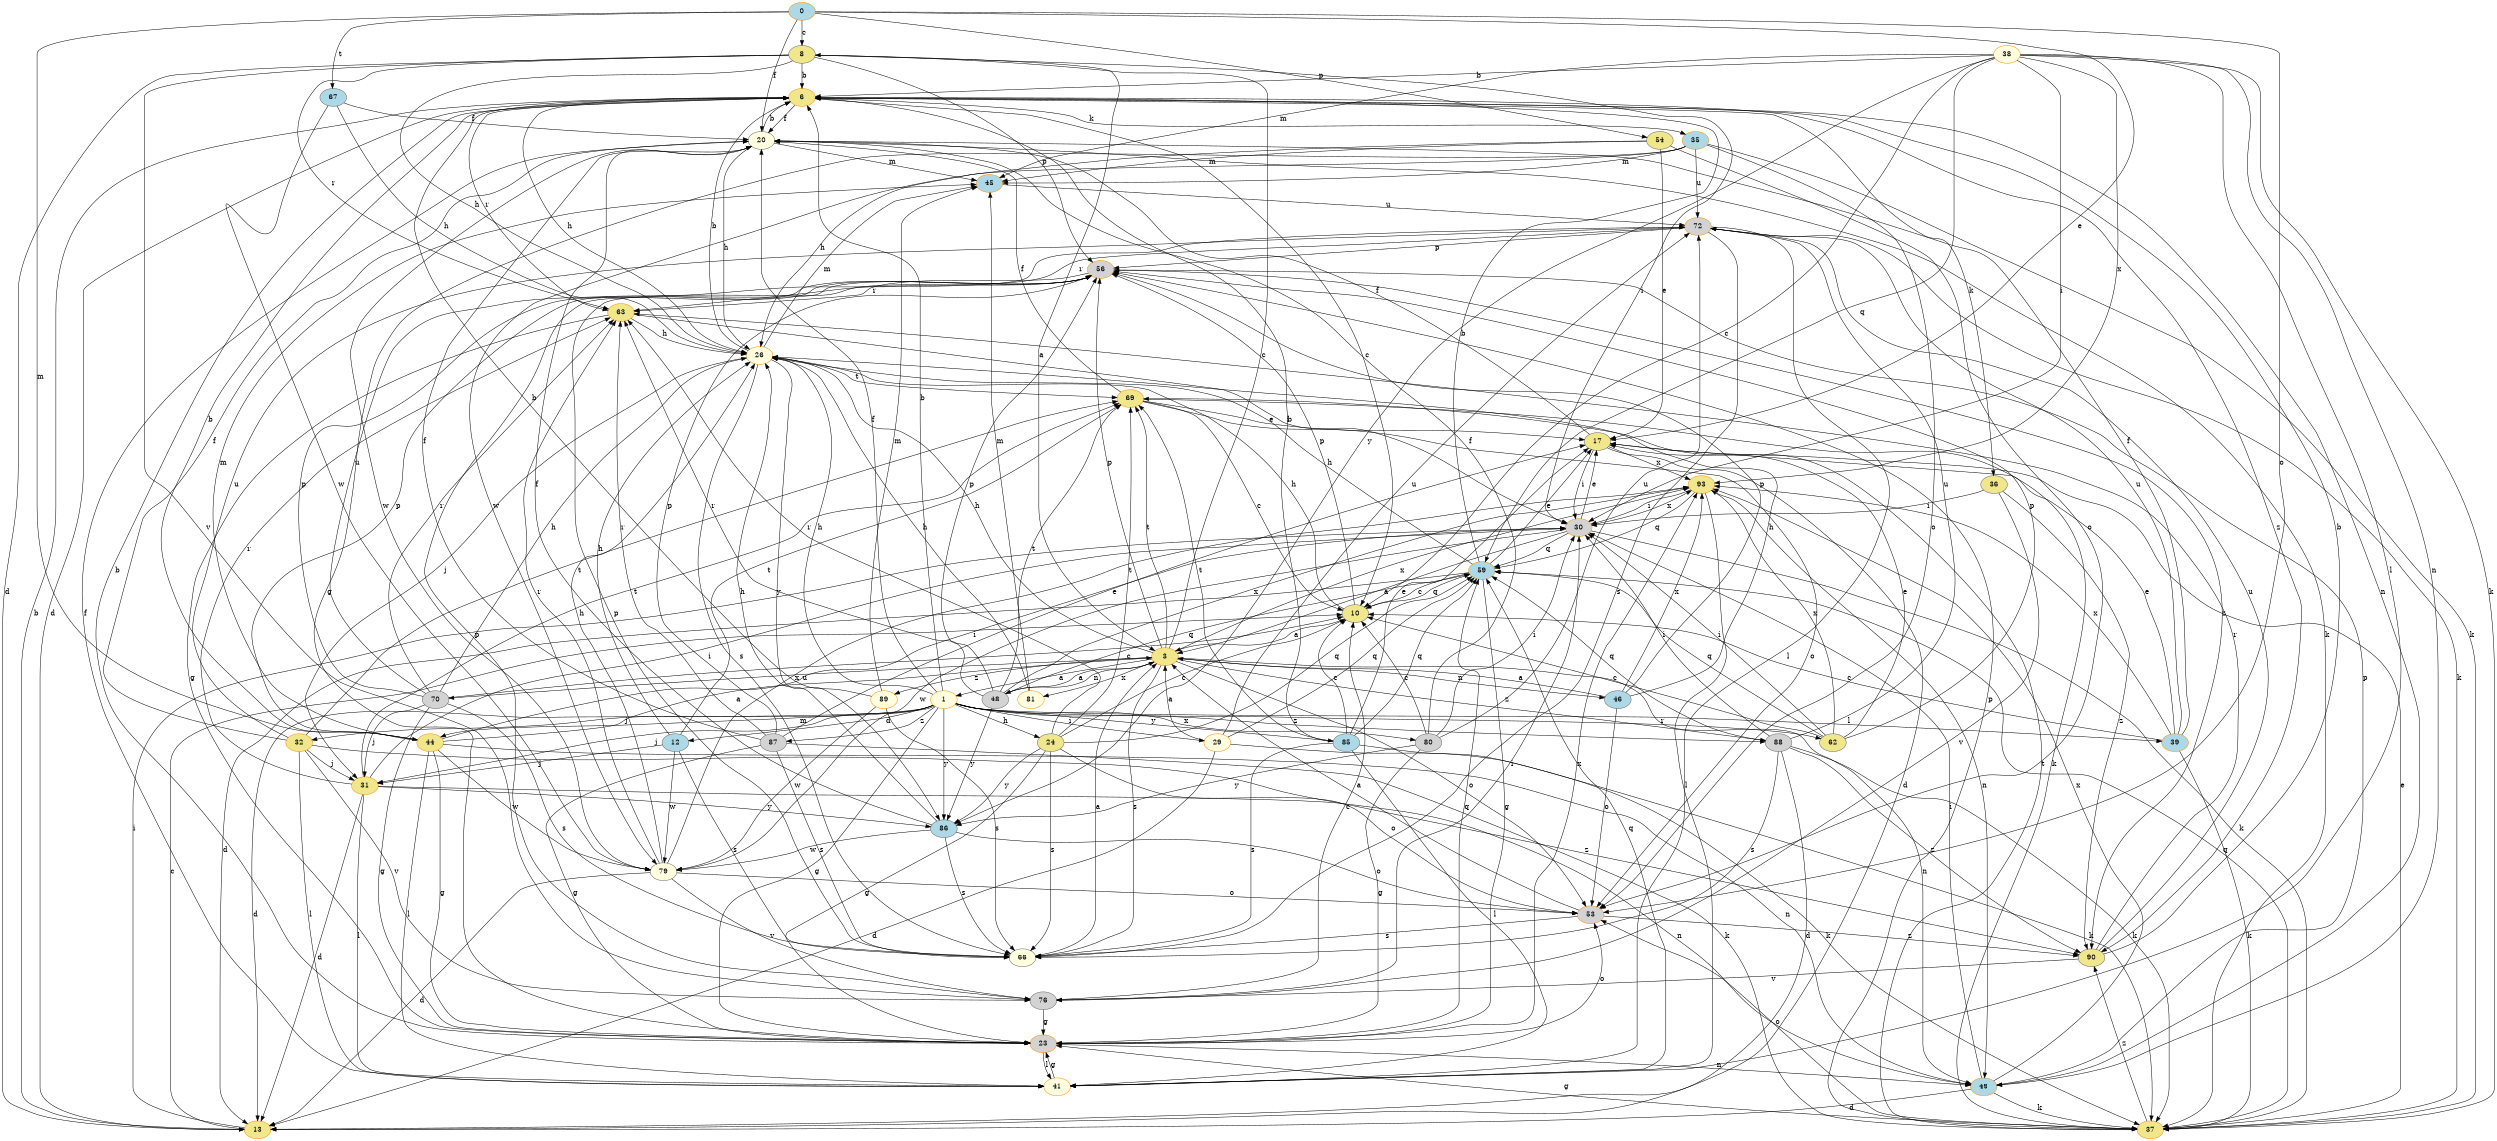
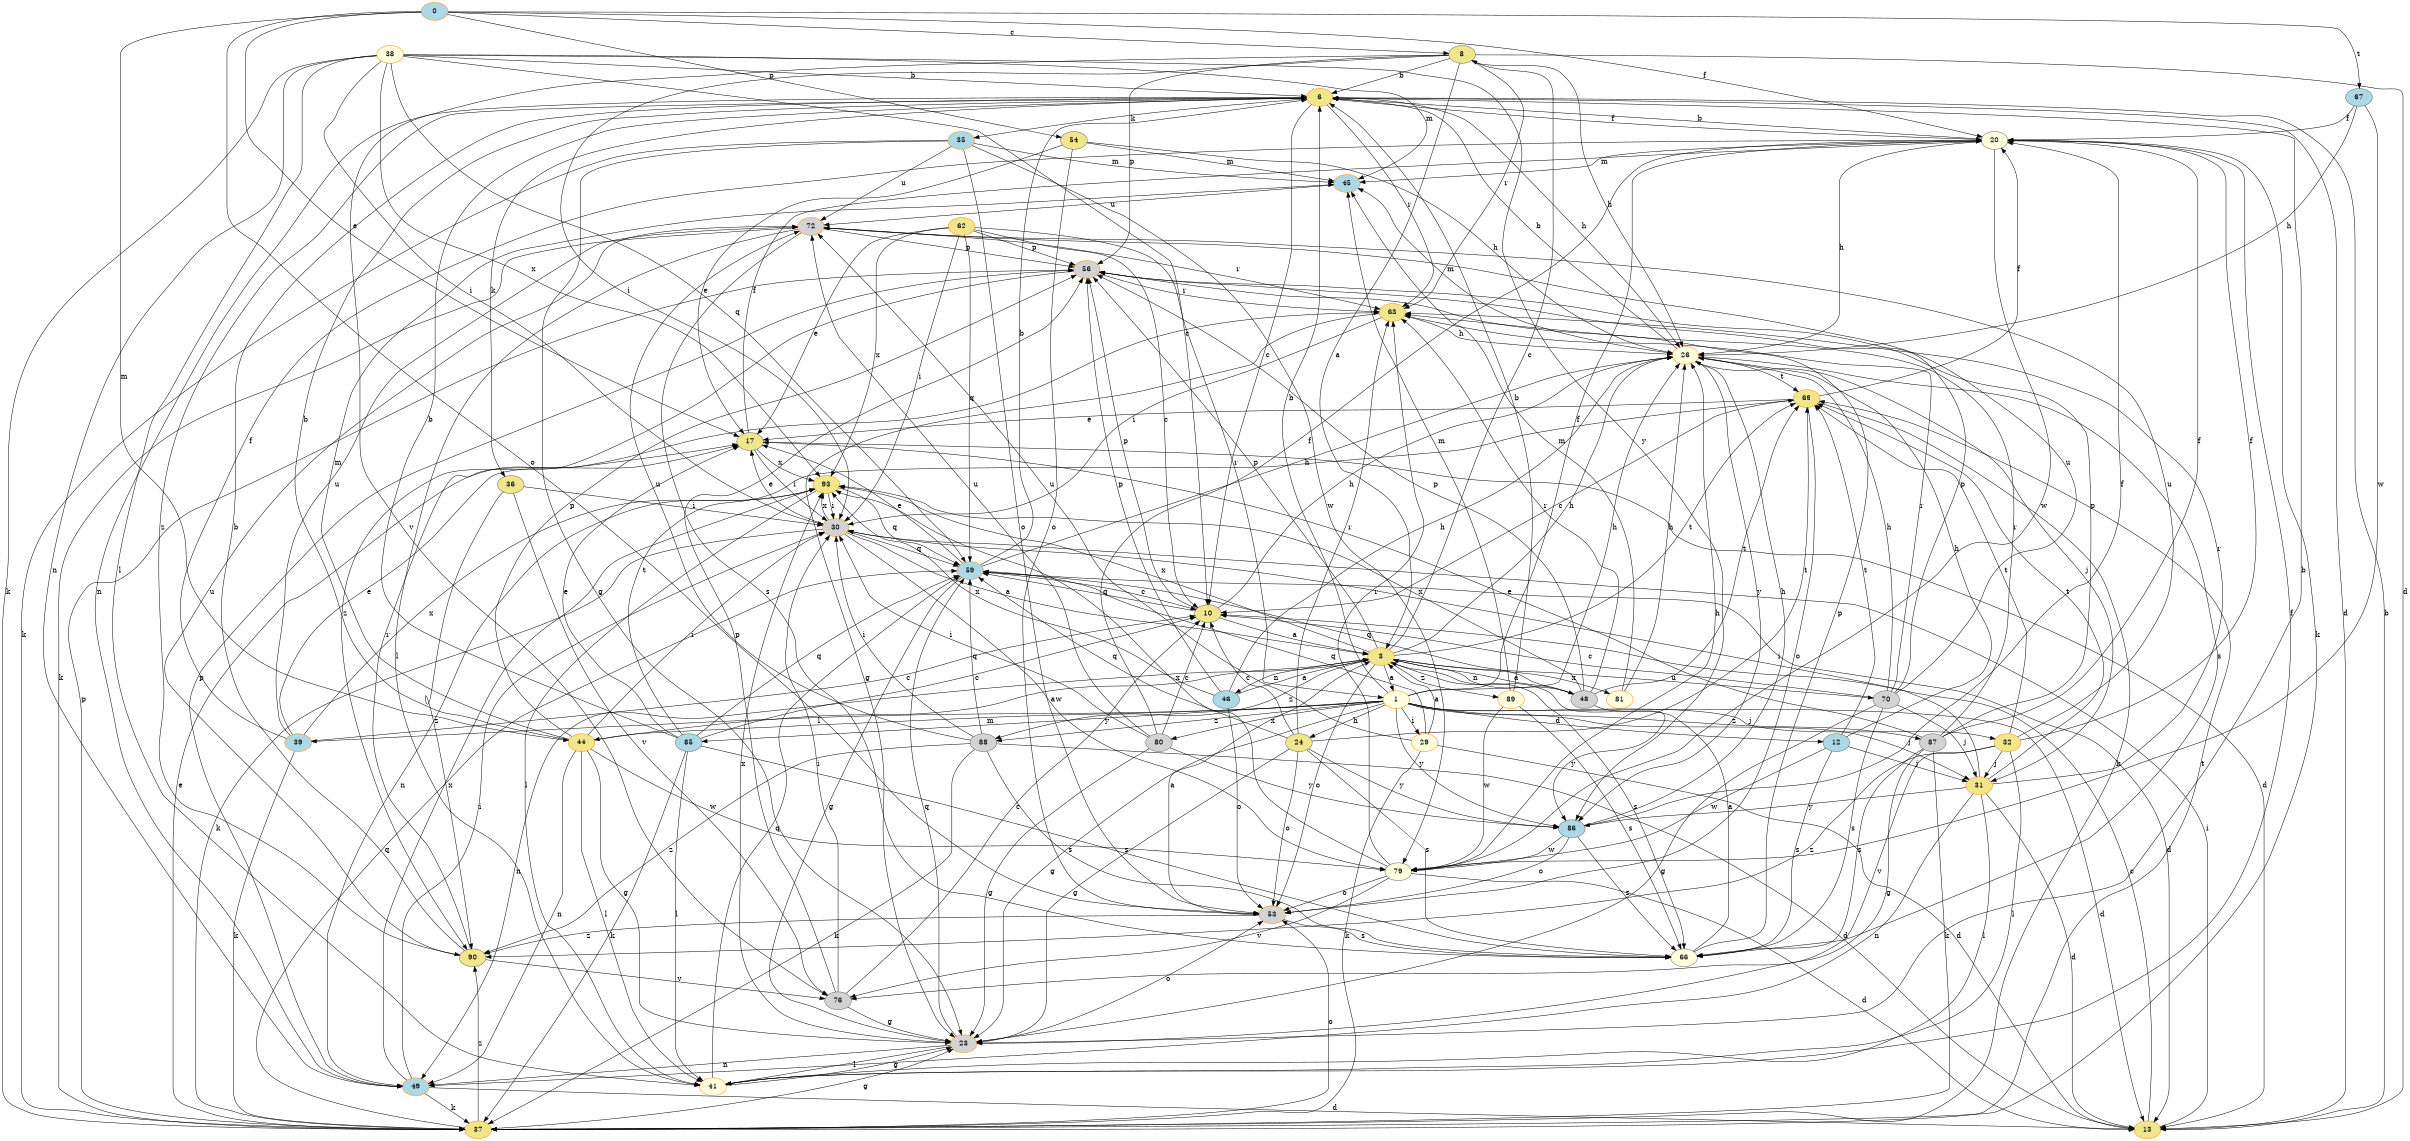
  strict digraph {
    node [color=darkorange fillcolor=khaki style=filled]
    0 [fillcolor=lightblue]
    8 [color=gray40]
    17 [color=gray40]
    20 [color=gray40 fillcolor=lightyellow]
    44
    53 [fillcolor=lightgrey]
    54 [color=gray40]
    67 [color=gray40 fillcolor=lightblue]
    6
    13
    26 [fillcolor=lightyellow]
    3
    56 [fillcolor=lightgrey]
    63
    30 [fillcolor=lightgrey]
    76 [color=gray40 fillcolor=lightgrey]
    n17 [label=93]
    79 [color=gray40 fillcolor=lightyellow]
    37
    45 [fillcolor=lightblue]
    23 [fillcolor=lightgrey]
    49 [fillcolor=lightblue]
    41 [fillcolor=lightyellow]
    66 [color=gray40 fillcolor=lightyellow]
    90 [color=gray40]
    1 [fillcolor=lightyellow]
    12 [color=gray40 fillcolor=lightblue]
    24 [color=gray40]
    29 [fillcolor=lightyellow]
    32
    n31 [label=31]
    39 [fillcolor=lightblue]
-   62 [color=gray40]
+   62
    80 [color=gray40 fillcolor=lightgrey]
    85 [color=gray40 fillcolor=lightblue]
    86 [color=gray40 fillcolor=lightblue]
    87 [color=gray40 fillcolor=lightgrey]
    88 [color=gray40 fillcolor=lightgrey]
    10 [color=gray40]
    35 [fillcolor=lightblue]
    36 [color=gray40]
    69
    59 [fillcolor=lightblue]
    72 [fillcolor=lightgrey]
    38 [fillcolor=lightyellow]
    46 [color=gray40 fillcolor=lightblue]
    48 [color=gray40 fillcolor=lightgrey]
    70 [color=gray40 fillcolor=lightgrey]
    81 [fillcolor=lightyellow]
    89 [fillcolor=lightyellow]
    0 -> 8 [label=c]
    0 -> 17 [label=e]
    0 -> 20 [label=f]
    0 -> 44 [label=m]
    0 -> 53 [label=o]
    0 -> 54 [label=p]
    0 -> 67 [label=t]
    8 -> 6 [label=b]
    8 -> 13 [label=d]
    8 -> 26 [label=h]
    8 -> 3 [label=a]
    8 -> 56 [label=p]
    8 -> 63 [label=r]
    8 -> 30 [label=i]
    8 -> 76 [label=v]
    17 -> 20 [label=f]
    17 -> 13 [label=d]
    17 -> 30 [label=i]
    17 -> n17 [label=x]
    20 -> 6 [label=b]
    20 -> 26 [label=h]
    20 -> 79 [label=w]
    20 -> 37 [label=k]
    20 -> 45 [label=m]
    44 -> 6 [label=b]
    44 -> 3 [label=a]
    44 -> 56 [label=p]
    44 -> 30 [label=i]
    44 -> 79 [label=w]
    44 -> 45 [label=m]
    44 -> 23 [label=g]
    44 -> 49 [label=n]
    44 -> 41 [label=l]
    53 -> 3 [label=a]
    53 -> 66 [label=s]
    53 -> 90 [label=z]
    54 -> 17 [label=e]
    54 -> 53 [label=o]
    54 -> 26 [label=h]
    54 -> 45 [label=m]
    67 -> 20 [label=f]
    67 -> 26 [label=h]
    67 -> 79 [label=w]
    6 -> 20 [label=f]
    6 -> 13 [label=d]
    6 -> 26 [label=h]
    6 -> 63 [label=r]
    6 -> 49 [label=n]
    6 -> 90 [label=z]
    6 -> 10 [label=c]
    6 -> 35 [label=k]
    6 -> 36 [label=k]
    13 -> 6 [label=b]
    13 -> 30 [label=i]
    13 -> 10 [label=c]
    26 -> 6 [label=b]
    26 -> 45 [label=m]
    26 -> 66 [label=s]
    26 -> n31 [label=j]
    26 -> 86 [label=y]
    26 -> 69 [label=t]
    3 -> 8 [label=c]
    3 -> 53 [label=o]
    3 -> 26 [label=h]
    3 -> 56 [label=p]
    3 -> n17 [label=x]
    3 -> 49 [label=n]
    3 -> 66 [label=s]
    3 -> 1 [label=a]
    3 -> 88 [label=z]
    3 -> 69 [label=t]
    3 -> 46 [label=n]
    3 -> 48 [label=n]
    3 -> 70 [label=u]
    3 -> 81 [label=x]
    3 -> 89 [label=z]
    56 -> 63 [label=r]
    56 -> 90 [label=z]
    63 -> 26 [label=h]
    63 -> 30 [label=i]
    63 -> 23 [label=g]
    30 -> 17 [label=e]
    30 -> 3 [label=a]
    30 -> n17 [label=x]
    30 -> 79 [label=w]
    30 -> 37 [label=k]
    30 -> 59 [label=q]
    76 -> 56 [label=p]
    76 -> 30 [label=i]
    76 -> 23 [label=g]
    76 -> 10 [label=c]
    n17 -> 30 [label=i]
    n17 -> 49 [label=n]
    n17 -> 41 [label=l]
    n17 -> 59 [label=q]
    79 -> 53 [label=o]
    79 -> 13 [label=d]
    79 -> 26 [label=h]
    79 -> 63 [label=r]
    79 -> 76 [label=v]
    79 -> n17 [label=x]
    37 -> 17 [label=e]
    37 -> 53 [label=o]
    37 -> 56 [label=p]
    37 -> 23 [label=g]
    37 -> 90 [label=z]
    37 -> 69 [label=t]
    37 -> 59 [label=q]
    45 -> 72 [label=u]
    23 -> 53 [label=o]
    23 -> 6 [label=b]
    23 -> n17 [label=x]
    23 -> 49 [label=n]
    23 -> 41 [label=l]
    23 -> 59 [label=q]
    49 -> 13 [label=d]
    49 -> 56 [label=p]
    49 -> 30 [label=i]
    49 -> n17 [label=x]
    49 -> 37 [label=k]
    41 -> 20 [label=f]
    41 -> 23 [label=g]
    41 -> 59 [label=q]
    66 -> 3 [label=a]
    66 -> 56 [label=p]
    90 -> 6 [label=b]
    90 -> 63 [label=r]
    90 -> 76 [label=v]
    90 -> 72 [label=u]
    1 -> 20 [label=f]
    1 -> 44 [label=m]
    1 -> 6 [label=b]
    1 -> 13 [label=d]
    1 -> 26 [label=h]
    1 -> 23 [label=g]
    1 -> 12 [label=d]
    1 -> 24 [label=h]
    1 -> 29 [label=i]
    1 -> 32 [label=j]
    1 -> n31 [label=j]
    1 -> 39 [label=l]
-   1 -> 62 [label=r]
+   62 -> 1 [label=r]
    1 -> 80 [label=x]
    1 -> 85 [label=y]
    1 -> 86 [label=y]
    1 -> 87 [label=z]
    1 -> 88 [label=z]
    12 -> 26 [label=h]
    12 -> 79 [label=w]
    12 -> 66 [label=s]
    12 -> n31 [label=j]
    12 -> 69 [label=t]
    24 -> 53 [label=o]
    24 -> 63 [label=r]
    24 -> 23 [label=g]
    24 -> 66 [label=s]
    24 -> 86 [label=y]
    24 -> 10 [label=c]
    24 -> 69 [label=t]
    24 -> 59 [label=q]
    29 -> 13 [label=d]
    29 -> 3 [label=a]
    29 -> 37 [label=k]
    29 -> 59 [label=q]
    29 -> 72 [label=u]
    32 -> 20 [label=f]
    32 -> 76 [label=v]
    32 -> 41 [label=l]
    32 -> 90 [label=z]
    32 -> n31 [label=j]
    32 -> 69 [label=t]
    32 -> 72 [label=u]
    n31 -> 13 [label=d]
    n31 -> 63 [label=r]
    n31 -> 30 [label=i]
    n31 -> 49 [label=n]
    n31 -> 41 [label=l]
    n31 -> 86 [label=y]
    n31 -> 69 [label=t]
    39 -> 17 [label=e]
    39 -> 20 [label=f]
    39 -> n17 [label=x]
    39 -> 37 [label=k]
    39 -> 10 [label=c]
    39 -> 72 [label=u]
    62 -> 17 [label=e]
    62 -> 56 [label=p]
    62 -> 30 [label=i]
    62 -> n17 [label=x]
    62 -> 10 [label=c]
    62 -> 59 [label=q]
    80 -> 20 [label=f]
    80 -> 30 [label=i]
    80 -> 23 [label=g]
    80 -> 86 [label=y]
    80 -> 10 [label=c]
    80 -> 72 [label=u]
    85 -> 17 [label=e]
    85 -> 6 [label=b]
    85 -> 37 [label=k]
    85 -> 41 [label=l]
    85 -> 66 [label=s]
    85 -> 10 [label=c]
    85 -> 69 [label=t]
    85 -> 59 [label=q]
    86 -> 20 [label=f]
    86 -> 53 [label=o]
    86 -> 26 [label=h]
    86 -> 79 [label=w]
    86 -> 66 [label=s]
    87 -> 17 [label=e]
    87 -> 20 [label=f]
    87 -> 56 [label=p]
    87 -> 63 [label=r]
    87 -> 37 [label=k]
    87 -> 23 [label=g]
    87 -> 66 [label=s]
    88 -> 13 [label=d]
    88 -> 30 [label=i]
    88 -> 37 [label=k]
    88 -> 66 [label=s]
    88 -> 90 [label=z]
    88 -> 59 [label=q]
    88 -> 72 [label=u]
    10 -> 26 [label=h]
    10 -> 3 [label=a]
    10 -> 56 [label=p]
    10 -> 59 [label=q]
    35 -> 53 [label=o]
    35 -> 79 [label=w]
    35 -> 37 [label=k]
    35 -> 45 [label=m]
    35 -> 23 [label=g]
    35 -> 72 [label=u]
    36 -> 30 [label=i]
    36 -> 76 [label=v]
    36 -> 90 [label=z]
    69 -> 17 [label=e]
    69 -> 20 [label=f]
    69 -> 53 [label=o]
    69 -> 37 [label=k]
    69 -> 10 [label=c]
    59 -> 17 [label=e]
    59 -> 6 [label=b]
    59 -> 13 [label=d]
    59 -> 26 [label=h]
    59 -> 23 [label=g]
    59 -> 10 [label=c]
    72 -> 56 [label=p]
    72 -> 63 [label=r]
    72 -> 37 [label=k]
    72 -> 41 [label=l]
    72 -> 66 [label=s]
    38 -> 6 [label=b]
    38 -> 30 [label=i]
    38 -> n17 [label=x]
    38 -> 37 [label=k]
    38 -> 45 [label=m]
    38 -> 49 [label=n]
    38 -> 41 [label=l]
    38 -> 86 [label=y]
    38 -> 10 [label=c]
    38 -> 59 [label=q]
    46 -> 53 [label=o]
    46 -> 26 [label=h]
    46 -> 3 [label=a]
    46 -> 56 [label=p]
    46 -> n17 [label=x]
    48 -> 3 [label=a]
    48 -> 56 [label=p]
    48 -> 63 [label=r]
    48 -> n17 [label=x]
    48 -> 86 [label=y]
    48 -> 69 [label=t]
    48 -> 59 [label=q]
    70 -> 26 [label=h]
    70 -> 56 [label=p]
    70 -> 63 [label=r]
    70 -> 23 [label=g]
    70 -> 66 [label=s]
    70 -> n31 [label=j]
    70 -> 10 [label=c]
    70 -> 72 [label=u]
    81 -> 26 [label=h]
    81 -> 45 [label=m]
    89 -> 6 [label=b]
    89 -> 79 [label=w]
    89 -> 45 [label=m]
    89 -> 66 [label=s]
  }
